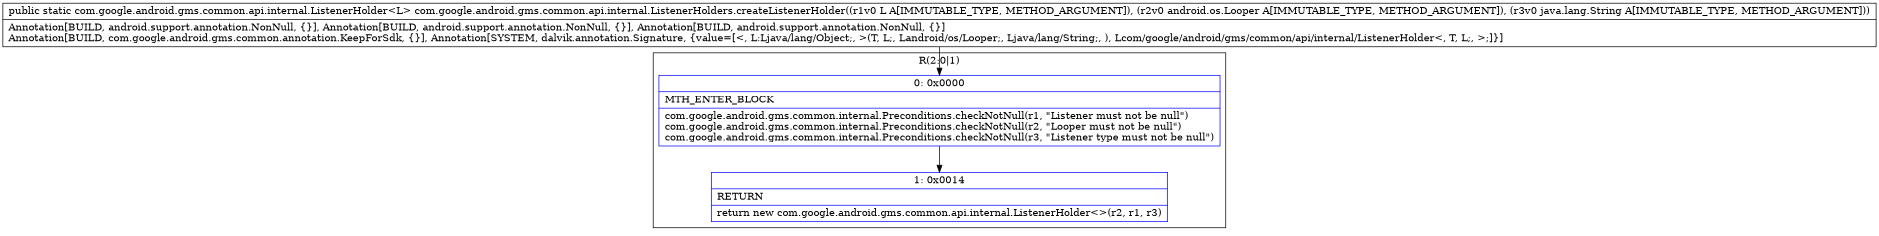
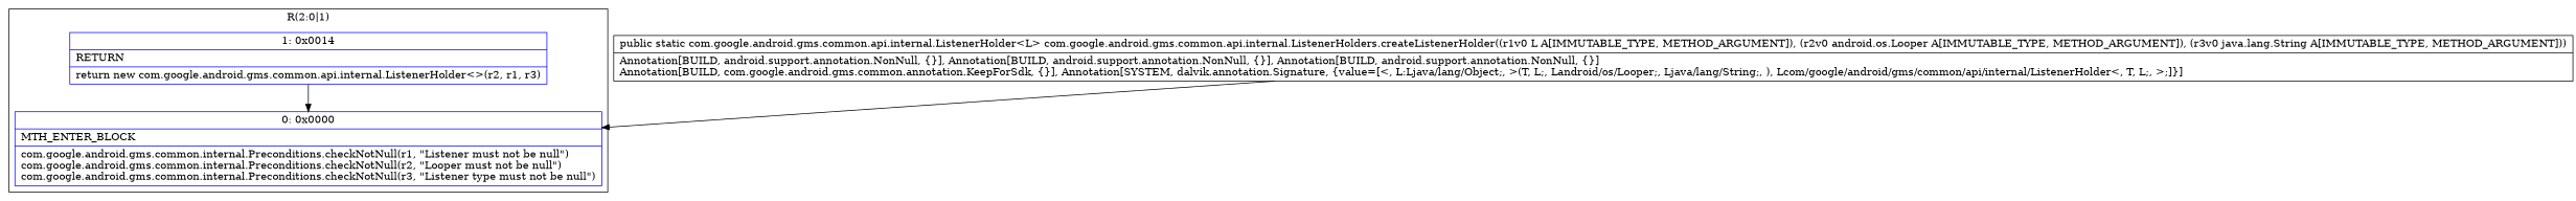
  digraph {
    node [color=blue shape=record]
    n1 [label="{0\:\ 0x0000|MTH_ENTER_BLOCK\l|com.google.android.gms.common.internal.Preconditions.checkNotNull(r1, \"Listener must not be null\")\lcom.google.android.gms.common.internal.Preconditions.checkNotNull(r2, \"Looper must not be null\")\lcom.google.android.gms.common.internal.Preconditions.checkNotNull(r3, \"Listener type must not be null\")\l}"]
    n2 [label="{1\:\ 0x0014|RETURN\l|return new com.google.android.gms.common.api.internal.ListenerHolder\<\>(r2, r1, r3)\l}"]
    n3 [label="{public static com.google.android.gms.common.api.internal.ListenerHolder\<L\> com.google.android.gms.common.api.internal.ListenerHolders.createListenerHolder((r1v0 L A[IMMUTABLE_TYPE, METHOD_ARGUMENT]), (r2v0 android.os.Looper A[IMMUTABLE_TYPE, METHOD_ARGUMENT]), (r3v0 java.lang.String A[IMMUTABLE_TYPE, METHOD_ARGUMENT]))  | Annotation[BUILD, android.support.annotation.NonNull, \{\}], Annotation[BUILD, android.support.annotation.NonNull, \{\}], Annotation[BUILD, android.support.annotation.NonNull, \{\}]\lAnnotation[BUILD, com.google.android.gms.common.annotation.KeepForSdk, \{\}], Annotation[SYSTEM, dalvik.annotation.Signature, \{value=[\<, L:Ljava\/lang\/Object;, \>(T, L;, Landroid\/os\/Looper;, Ljava\/lang\/String;, ), Lcom\/google\/android\/gms\/common\/api\/internal\/ListenerHolder\<, T, L;, \>;]\}]\l}" color=""]
    subgraph cluster_1 {
      label="R(2:0|1)"
      n1
      n2
    }
-   n1 -> n2
+   n2 -> n1
    n3 -> n1
  }
